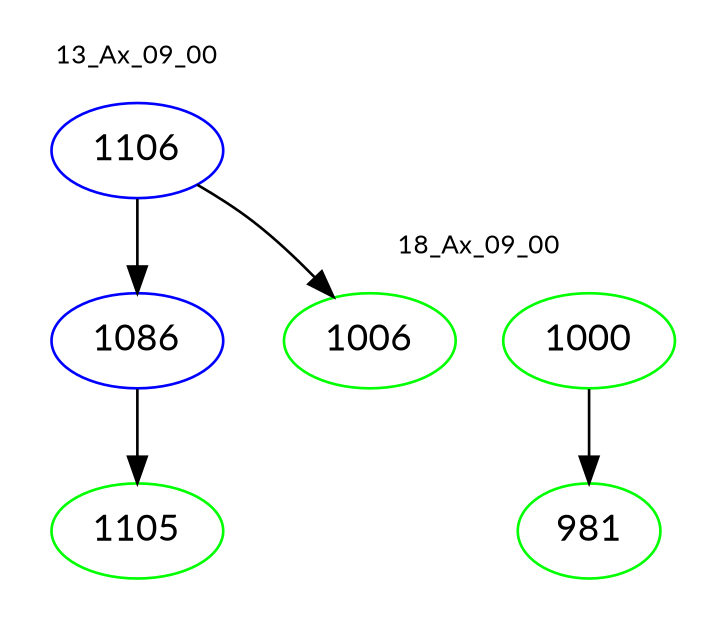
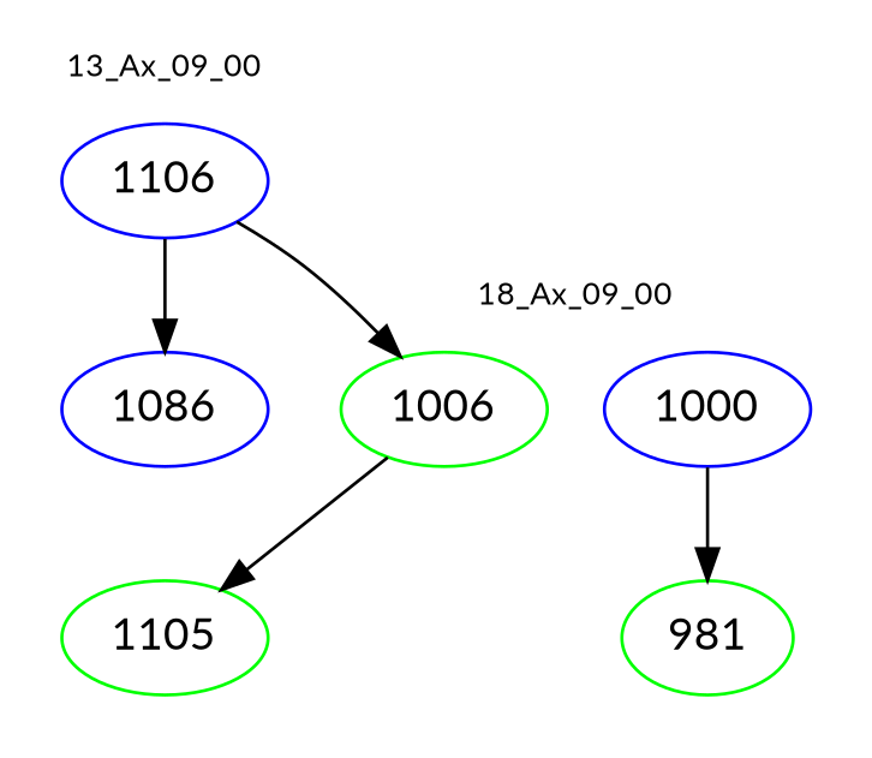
  digraph {
    fontname=Lato
    node [color=blue fontname=Lato]
    edge [color=black fontname=Lato]
-   n1 [color=green label=1000]
+   n1 [label=1000]
    n2 [color=green label=981]
    n3 [color=green label=1006]
    n4 [label=1106]
    n5 [label=1086]
    n6 [color=green label=1105]
    subgraph cluster_1 {
      color=white
      fontsize=10
      label="18_Ax_09_00"
      n1
      n2
      n3
    }
    subgraph cluster_2 {
      color=white
      fontsize=10
      label="13_Ax_09_00"
      n4
      n5
      n6
    }
    n1 -> n2
    n4 -> n3
    n4 -> n5
-   n5 -> n6
+   n3 -> n6
  }
